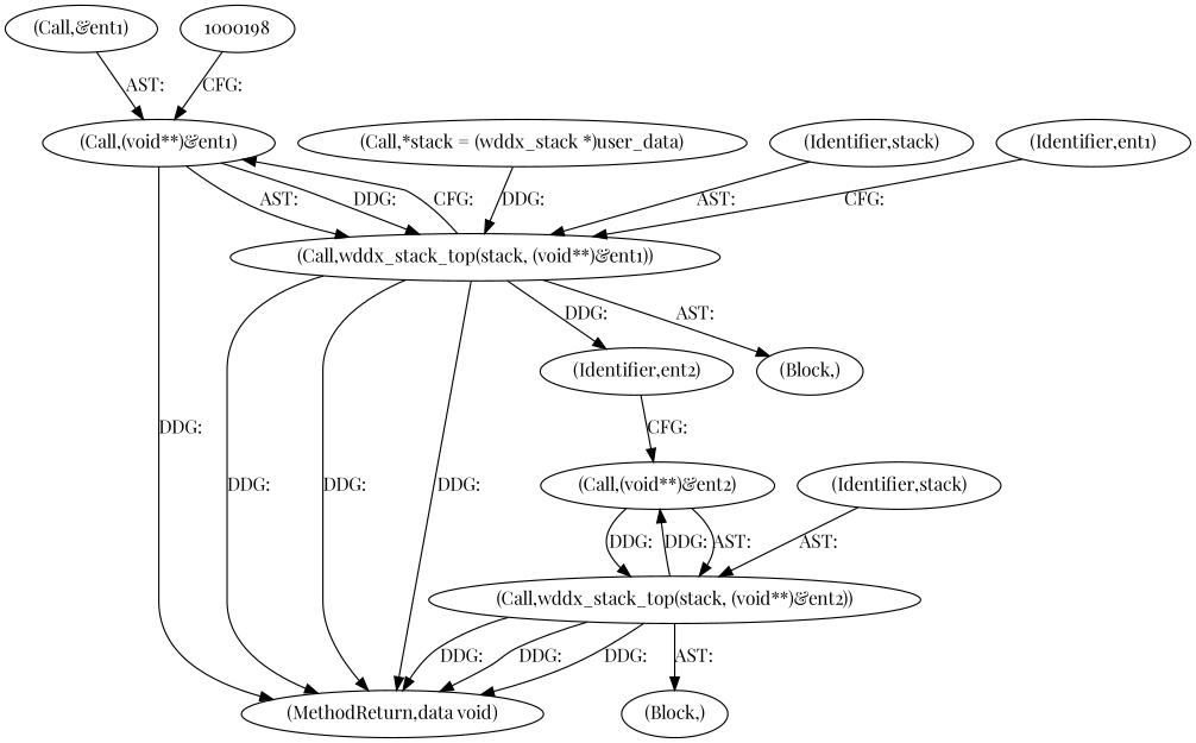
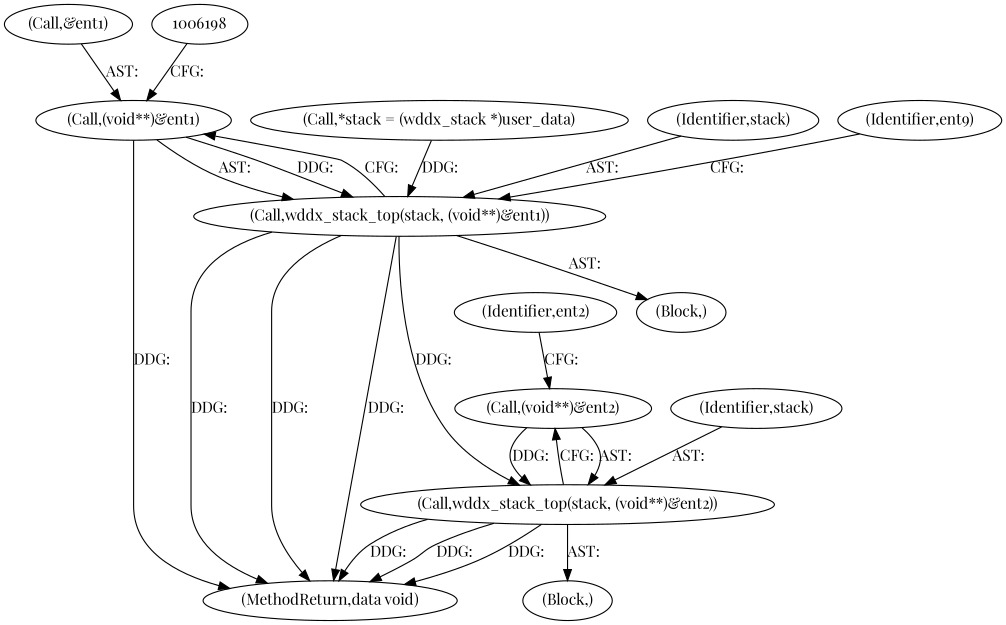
  digraph {
    fontname="Playfair Display"
    node [fontname="Playfair Display"]
    edge [fontname="Playfair Display"]
    n1 [label="(Call,(void**)&ent1)"]
    n2 [label="(Call,wddx_stack_top(stack, (void**)&ent1))"]
    n3 [label="(MethodReturn,data void)"]
    n4 [label="(Call,wddx_stack_top(stack, (void**)&ent2))"]
    n5 [label="(Block,)"]
    n6 [label="(Call,&ent1)"]
    n7 [label="(Block,)"]
    n8 [label="(Call,(void**)&ent2)"]
    n9 [label="(Call,*stack = (wddx_stack *)user_data)"]
    n10 [label="(Identifier,stack)"]
    n11 [label="(Identifier,stack)"]
    n12 [label="(Identifier,ent2)"]
-   n13 [label="(Identifier,ent1)"]
-   1000198
+   n13 [label="(Identifier,ent9)"]
+   1000198 [label=1006198]
    n1 -> n2 [label="AST: "]
    n1 -> n2 [label="DDG: "]
    n1 -> n3 [label="DDG: "]
    n2 -> n1 [label="CFG: "]
    n2 -> n3 [label="DDG: "]
    n2 -> n3 [label="DDG: "]
    n2 -> n3 [label="DDG: "]
-   n2 -> n12 [label="DDG: "]
+   n2 -> n4 [label="DDG: "]
    n2 -> n5 [label="AST: "]
    n4 -> n3 [label="DDG: "]
    n4 -> n3 [label="DDG: "]
    n4 -> n3 [label="DDG: "]
    n4 -> n7 [label="AST: "]
-   n4 -> n8 [label="DDG: "]
+   n4 -> n8 [label="CFG: "]
    n6 -> n1 [label="AST: "]
    n8 -> n4 [label="AST: "]
    n8 -> n4 [label="DDG: "]
    n9 -> n2 [label="DDG: "]
    n10 -> n2 [label="AST: "]
    n11 -> n4 [label="AST: "]
    n12 -> n8 [label="CFG: "]
    n13 -> n2 [label="CFG: "]
    1000198 -> n1 [label="CFG: "]
  }
